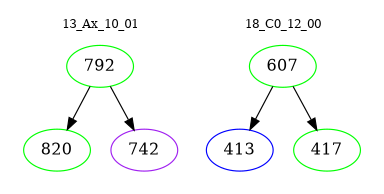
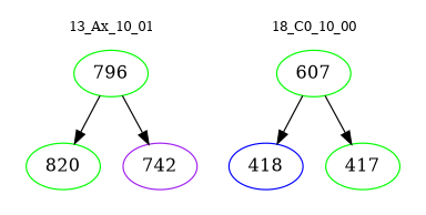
  digraph {
    node [color=green]
    edge [color=black]
-   n1 [label=792]
+   n1 [label=796]
    n2 [label=820]
    n3 [color=purple label=742]
    n4 [label=607]
-   n5 [color=blue label=413]
+   n5 [color=blue label=418]
    n6 [label=417]
    subgraph cluster_1 {
      color=white
      fontsize=10
      label="13_Ax_10_01"
      n1
      n2
      n3
    }
    subgraph cluster_2 {
      color=white
      fontsize=10
-     label="18_C0_12_00"
+     label="18_C0_10_00"
      n4
      n5
      n6
    }
    n1 -> n2
    n1 -> n3
    n4 -> n5
    n4 -> n6
  }
